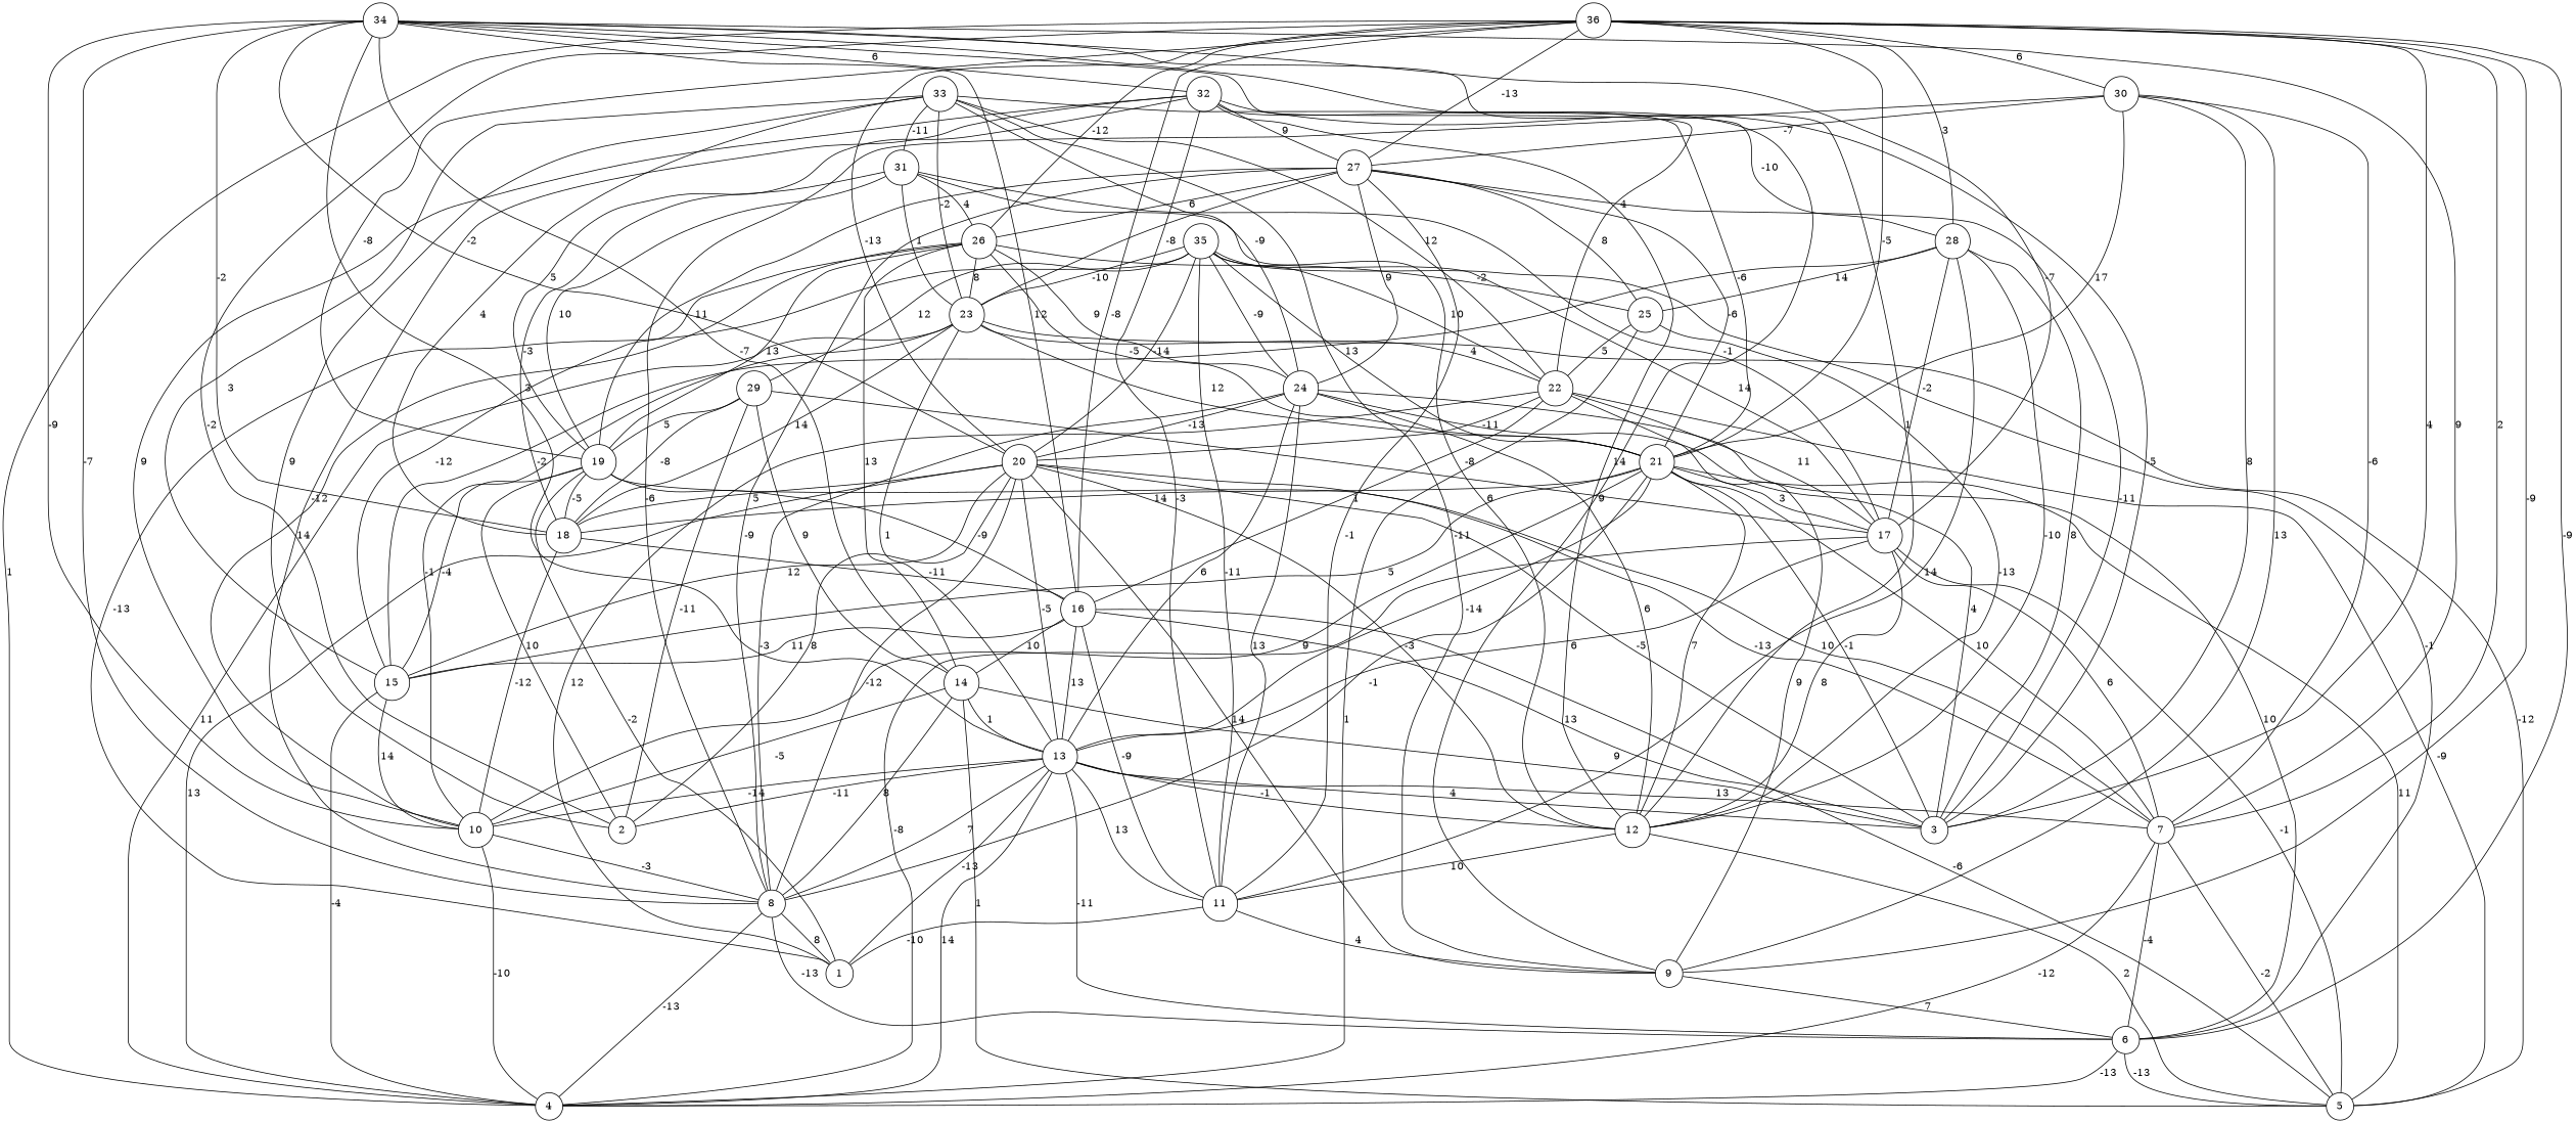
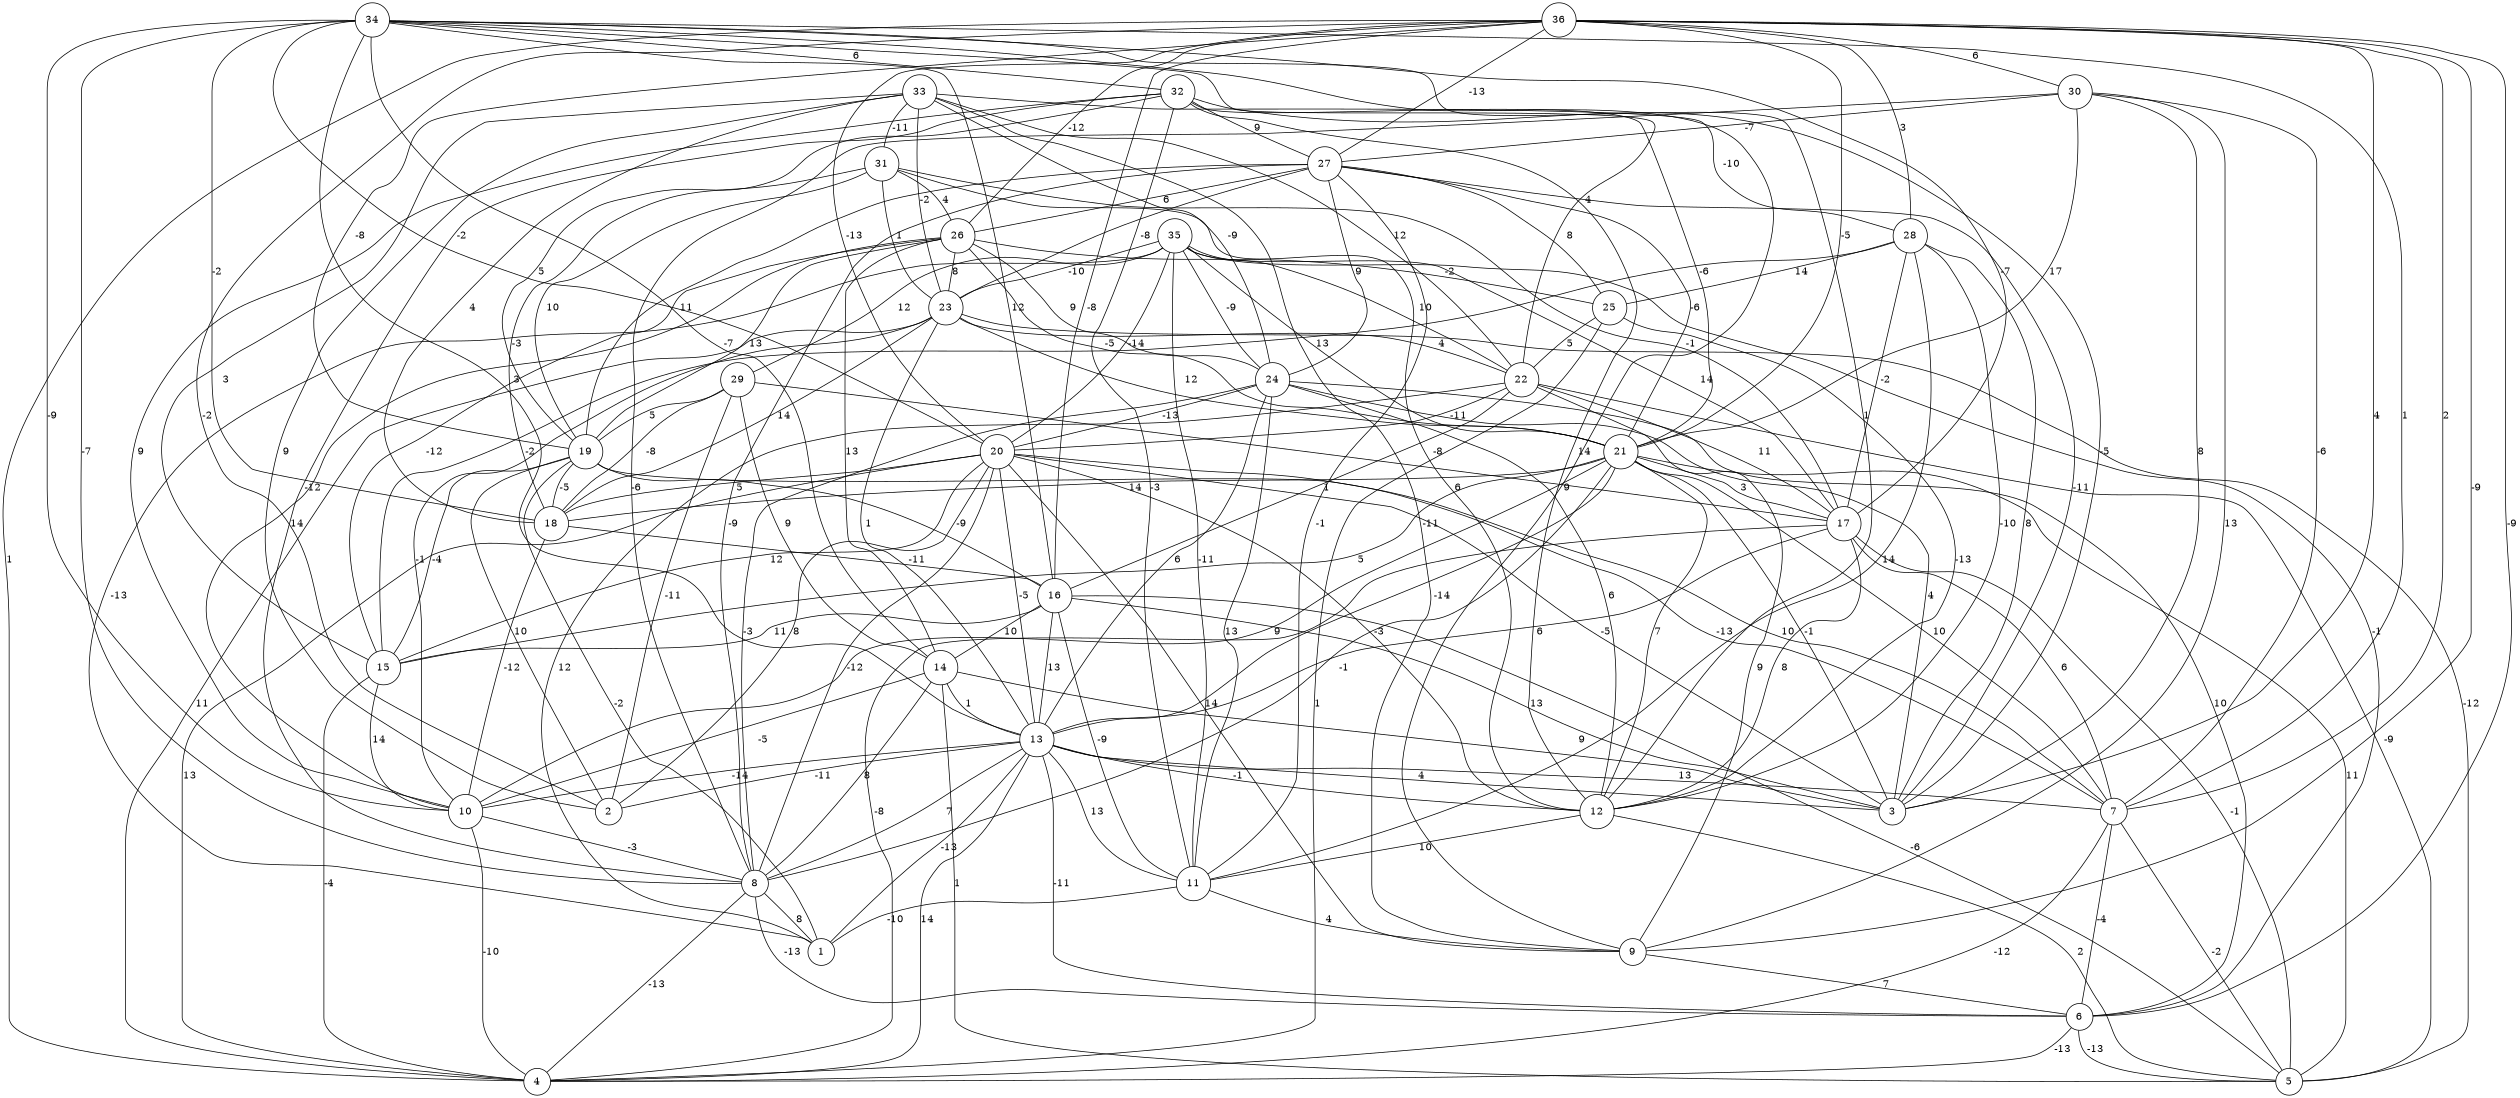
  graph {
    fontname="Helvetica,Arial,sans-serif"
    node [shape=circle]
    36
    2
    3
    4
    6
    7
    9
    16
    19
    20
    21
    26
    27
    28
    30
    5
    11
    13
    14
    15
    1
    18
    8
    12
    17
    10
    23
    24
    25
    22
    35
    29
    34
    32
    33
    31
    36 -- 2 [label=-2]
    36 -- 3 [label=4]
    36 -- 4 [label=1]
    36 -- 6 [label=-9]
    36 -- 7 [label=2]
    36 -- 9 [label=-9]
    36 -- 16 [label=-8]
    36 -- 19 [label=-8]
    36 -- 20 [label=-13]
    36 -- 21 [label=-5]
    36 -- 26 [label=-12]
    36 -- 27 [label=-13]
    36 -- 28 [label=3]
    36 -- 30 [label=6]
    6 -- 4 [label=-13]
    6 -- 5 [label=-13]
    7 -- 4 [label=-12]
    7 -- 6 [label=-4]
    7 -- 5 [label=-2]
    9 -- 6 [label=7]
    16 -- 3 [label=13]
    16 -- 5 [label=-6]
    16 -- 11 [label=-9]
    16 -- 13 [label=13]
    16 -- 14 [label=10]
    16 -- 15 [label=11]
    19 -- 2 [label=10]
    19 -- 7 [label=10]
    19 -- 16 [label=-9]
    19 -- 15 [label=-4]
    19 -- 1 [label=-2]
    19 -- 18 [label=-5]
    20 -- 2 [label=8]
    20 -- 3 [label=-5]
    20 -- 4 [label=13]
    20 -- 7 [label=-13]
    20 -- 9 [label=14]
    20 -- 13 [label=-5]
    20 -- 15 [label=12]
    20 -- 18 [label=5]
    20 -- 8 [label=-12]
    20 -- 12 [label=-3]
    21 -- 3 [label=-1]
    21 -- 7 [label=10]
    21 -- 5 [label=11]
    21 -- 13 [label=-14]
    21 -- 15 [label=5]
    21 -- 18 [label=14]
    21 -- 8 [label=-1]
    21 -- 12 [label=7]
    21 -- 17 [label=3]
    21 -- 10 [label=9]
    26 -- 19 [label=13]
    26 -- 21 [label=-5]
    26 -- 14 [label=13]
    26 -- 15 [label=-12]
    26 -- 10 [label=14]
    26 -- 23 [label=8]
    26 -- 24 [label=9]
    26 -- 25 [label=-2]
    27 -- 3 [label=-11]
    27 -- 19 [label=11]
    27 -- 21 [label=-6]
    27 -- 26 [label=6]
    27 -- 11 [label=-1]
    27 -- 8 [label=-9]
    27 -- 23 [label=-8]
    27 -- 24 [label=9]
    27 -- 25 [label=8]
    28 -- 3 [label=8]
    28 -- 11 [label=14]
    28 -- 15 [label=-2]
    28 -- 12 [label=-10]
    28 -- 17 [label=-2]
    28 -- 25 [label=14]
    30 -- 3 [label=8]
    30 -- 7 [label=-6]
    30 -- 9 [label=13]
    30 -- 21 [label=17]
    30 -- 27 [label=-7]
    30 -- 8 [label=-6]
    11 -- 9 [label=4]
    11 -- 1 [label=-10]
    13 -- 2 [label=-11]
    13 -- 3 [label=4]
    13 -- 4 [label=14]
    13 -- 6 [label=-11]
    13 -- 7 [label=13]
    13 -- 11 [label=13]
    13 -- 1 [label=-13]
    13 -- 8 [label=7]
    13 -- 12 [label=-1]
    13 -- 10 [label=-14]
    14 -- 3 [label=9]
    14 -- 5 [label=1]
    14 -- 13 [label=1]
    14 -- 8 [label=8]
    14 -- 10 [label=-5]
    15 -- 4 [label=-4]
    15 -- 10 [label=14]
    18 -- 16 [label=-11]
    18 -- 10 [label=-12]
    8 -- 4 [label=-13]
    8 -- 6 [label=-13]
    8 -- 1 [label=8]
    12 -- 5 [label=2]
    12 -- 11 [label=10]
    17 -- 4 [label=-8]
    17 -- 7 [label=6]
    17 -- 5 [label=-1]
    17 -- 13 [label=6]
    17 -- 12 [label=8]
    10 -- 4 [label=-10]
    10 -- 8 [label=-3]
    23 -- 4 [label=11]
    23 -- 21 [label=12]
    23 -- 5 [label=-12]
    23 -- 13 [label=1]
    23 -- 18 [label=14]
    23 -- 10 [label=-1]
    23 -- 22 [label=4]
    24 -- 3 [label=4]
    24 -- 6 [label=10]
    24 -- 20 [label=-13]
    24 -- 11 [label=13]
    24 -- 13 [label=6]
    24 -- 8 [label=-3]
    24 -- 12 [label=6]
    25 -- 4 [label=1]
    25 -- 12 [label=-13]
    25 -- 22 [label=5]
    22 -- 9 [label=9]
    22 -- 16 [label=1]
    22 -- 20 [label=-11]
    22 -- 5 [label=-9]
    22 -- 1 [label=12]
    22 -- 17 [label=11]
    35 -- 6 [label=-1]
    35 -- 20 [label=-14]
    35 -- 21 [label=13]
    35 -- 11 [label=-11]
    35 -- 1 [label=-13]
    35 -- 17 [label=14]
    35 -- 23 [label=-10]
    35 -- 24 [label=-9]
    35 -- 22 [label=10]
    35 -- 29 [label=12]
    29 -- 2 [label=-11]
    29 -- 19 [label=5]
    29 -- 14 [label=9]
    29 -- 18 [label=-8]
    29 -- 17 [label=-8]
-   34 -- 7 [label=9]
+   34 -- 7 [label=1]
    34 -- 9 [label=9]
    34 -- 16 [label=12]
    34 -- 20 [label=-2]
    34 -- 13 [label=3]
    34 -- 14 [label=-7]
    34 -- 18 [label=-2]
    34 -- 8 [label=-7]
    34 -- 12 [label=1]
    34 -- 17 [label=-7]
    34 -- 10 [label=-9]
    34 -- 22 [label=4]
    34 -- 32 [label=6]
    32 -- 3 [label=-5]
    32 -- 19 [label=5]
    32 -- 21 [label=-6]
    32 -- 27 [label=9]
    32 -- 11 [label=-3]
    32 -- 8 [label=-12]
    32 -- 12 [label=14]
    32 -- 10 [label=9]
    33 -- 2 [label=9]
    33 -- 9 [label=-11]
    33 -- 28 [label=-10]
    33 -- 15 [label=3]
    33 -- 18 [label=4]
    33 -- 23 [label=-2]
    33 -- 24 [label=-9]
    33 -- 22 [label=12]
    33 -- 31 [label=-11]
    31 -- 19 [label=10]
    31 -- 26 [label=4]
    31 -- 18 [label=-3]
    31 -- 12 [label=6]
    31 -- 17 [label=-1]
    31 -- 23 [label=1]
  }
